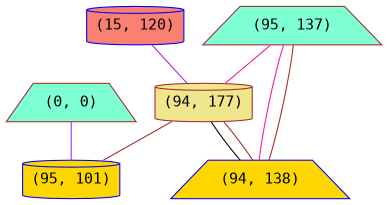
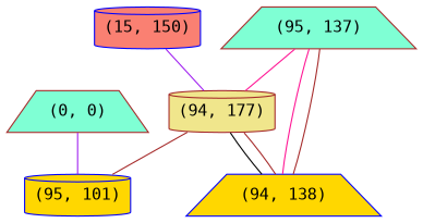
  graph {
    fontname="DejaVu Sans Mono"
    node [color=blue fillcolor=gold fontname="DejaVu Sans Mono" shape=cylinder style=filled]
    edge [color=brown fontname="DejaVu Sans Mono" weight=1]
-   "(15, 150)" [fillcolor=salmon label="(15, 120)"]
+   "(15, 150)" [fillcolor=salmon]
    n2 [color=brown fillcolor=khaki label="(94, 177)"]
    n3 [label="(95, 101)"]
    "(94, 138)" [shape=trapezium]
    "(0, 0)" [color=brown fillcolor=aquamarine shape=trapezium]
    "(95, 137)" [color=brown fillcolor=aquamarine shape=trapezium]
    "(15, 150)" -- n2 [color=purple weight=2]
    n2 -- n3
    n2 -- "(94, 138)" [color=black]
    n2 -- "(94, 138)"
    "(0, 0)" -- n3 [color=purple weight=4]
    "(95, 137)" -- n2 [color=deeppink]
    "(95, 137)" -- "(94, 138)" [color=deeppink]
    "(95, 137)" -- "(94, 138)"
  }
